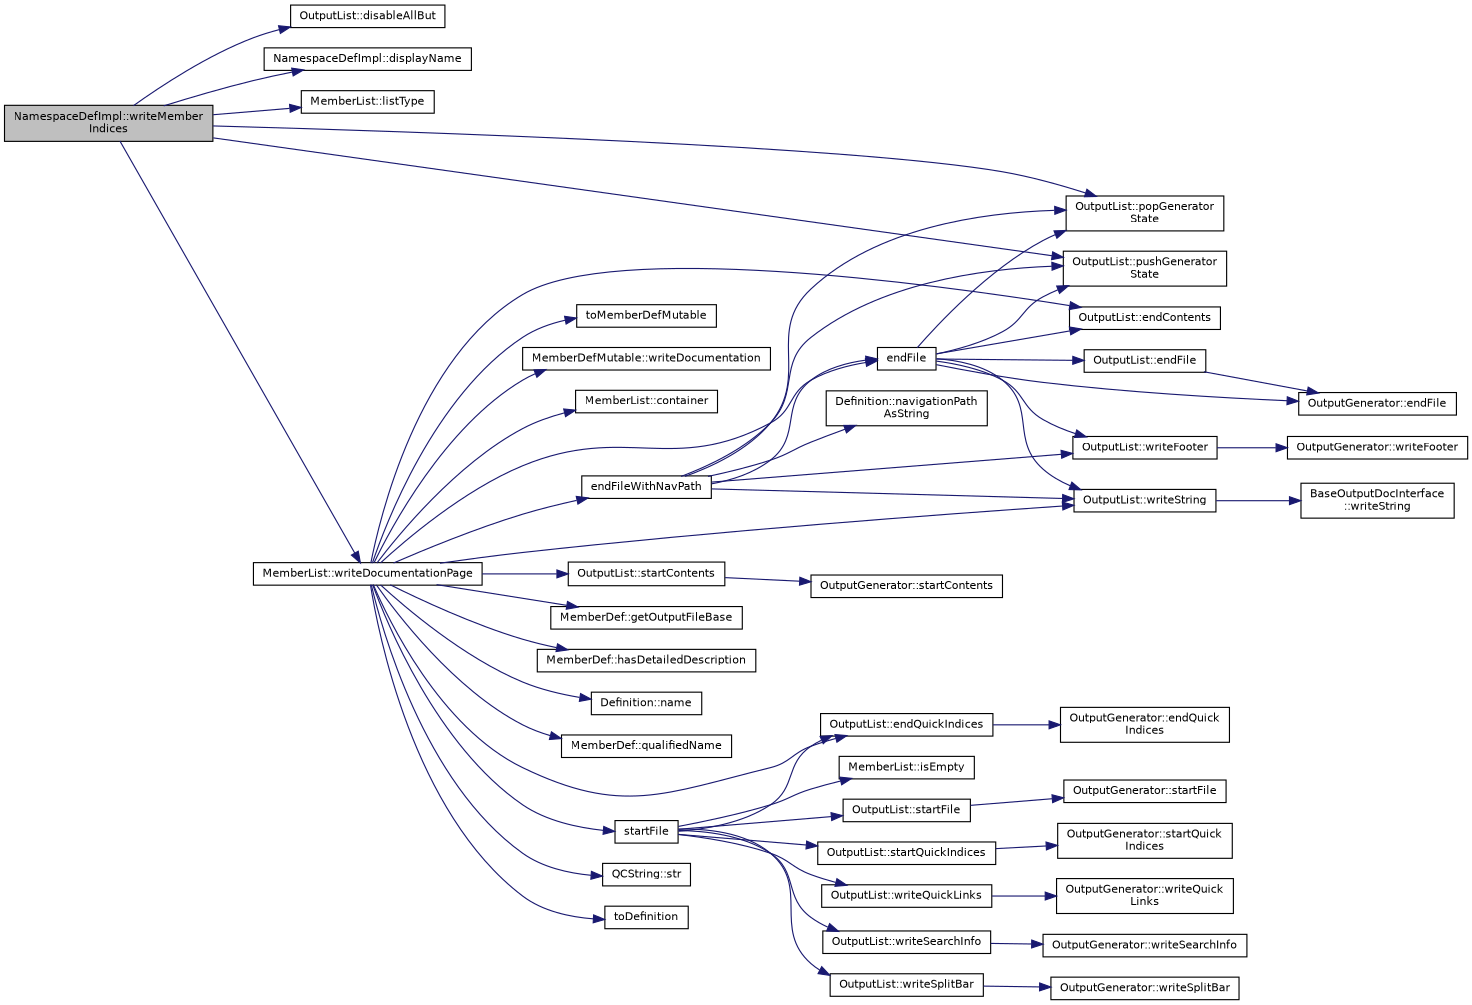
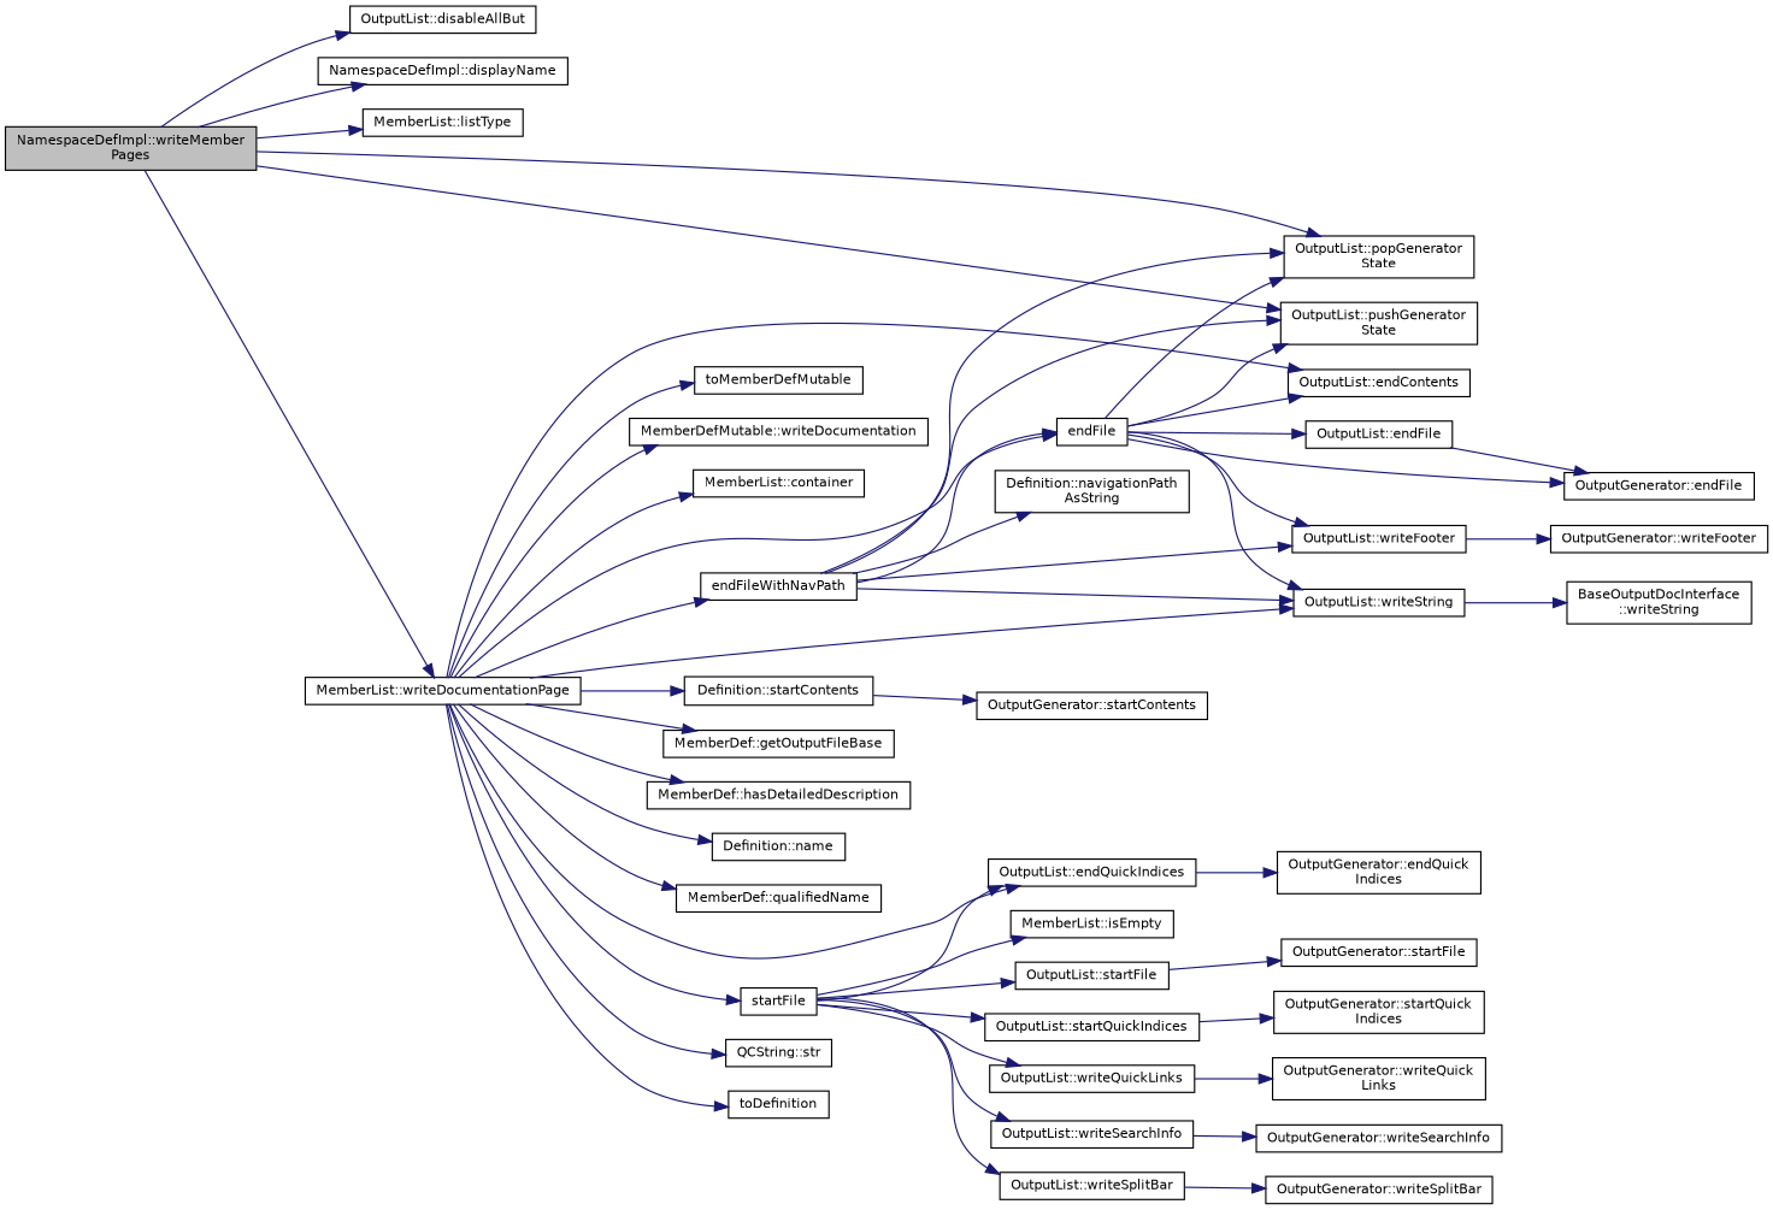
  digraph {
    rankdir=LR
    node [color=black fillcolor=white fontname=Helvetica fontsize=10 shape=record style=filled]
    edge [color=midnightblue fontname=Helvetica fontsize=10 labelfontname=Helvetica labelfontsize=10 style=solid]
-   n1 [fillcolor=grey75 fontcolor=black height=0.2 label="NamespaceDefImpl::writeMember\lIndices" width=0.4]
+   n1 [fillcolor=grey75 fontcolor=black height=0.2 label="NamespaceDefImpl::writeMember\lPages" width=0.4]
    n2 [height=0.2 label="OutputList::disableAllBut" width=0.4]
    n3 [height=0.2 label="NamespaceDefImpl::displayName" width=0.4]
    n4 [height=0.2 label="MemberList::listType" width=0.4]
    n5 [height=0.2 label="OutputList::popGenerator\lState" width=0.4]
    n6 [height=0.2 label="OutputList::pushGenerator\lState" width=0.4]
    n7 [height=0.2 label="MemberList::writeDocumentationPage" width=0.4]
    n8 [height=0.2 label="MemberList::container" width=0.4]
    n9 [height=0.2 label="OutputList::endContents" width=0.4]
    n10 [height=0.2 label=endFile width=0.4]
    n11 [height=0.2 label="OutputList::writeString" width=0.4]
    n12 [height=0.2 label=endFileWithNavPath width=0.4]
    n13 [height=0.2 label="OutputList::endQuickIndices" width=0.4]
    n14 [height=0.2 label="MemberDef::getOutputFileBase" width=0.4]
    n15 [height=0.2 label="MemberDef::hasDetailedDescription" width=0.4]
    n16 [height=0.2 label="Definition::name" width=0.4]
    n17 [height=0.2 label="MemberDef::qualifiedName" width=0.4]
-   n18 [height=0.2 label="OutputList::startContents" width=0.4]
+   n18 [height=0.2 label="Definition::startContents" width=0.4]
    n19 [height=0.2 label=startFile width=0.4]
    n20 [height=0.2 label="QCString::str" width=0.4]
    n21 [height=0.2 label=toDefinition width=0.4]
    n22 [height=0.2 label=toMemberDefMutable width=0.4]
    n23 [height=0.2 label="MemberDefMutable::writeDocumentation" width=0.4]
    n24 [height=0.2 label="OutputList::endFile" width=0.4]
    n25 [height=0.2 label="OutputList::writeFooter" width=0.4]
    n26 [height=0.2 label="OutputGenerator::endFile" width=0.4]
    n27 [height=0.2 label="BaseOutputDocInterface\l::writeString" width=0.4]
    n28 [height=0.2 label="Definition::navigationPath\lAsString" width=0.4]
    n29 [height=0.2 label="OutputGenerator::endQuick\lIndices" width=0.4]
    n30 [height=0.2 label="OutputGenerator::startContents" width=0.4]
    n31 [height=0.2 label="MemberList::isEmpty" width=0.4]
    n32 [height=0.2 label="OutputList::startFile" width=0.4]
    n33 [height=0.2 label="OutputList::startQuickIndices" width=0.4]
    n34 [height=0.2 label="OutputList::writeQuickLinks" width=0.4]
    n35 [height=0.2 label="OutputList::writeSearchInfo" width=0.4]
    n36 [height=0.2 label="OutputList::writeSplitBar" width=0.4]
    n37 [height=0.2 label="OutputGenerator::writeFooter" width=0.4]
    n38 [height=0.2 label="OutputGenerator::startFile" width=0.4]
    n39 [height=0.2 label="OutputGenerator::startQuick\lIndices" width=0.4]
    n40 [height=0.2 label="OutputGenerator::writeQuick\lLinks" width=0.4]
    n41 [height=0.2 label="OutputGenerator::writeSearchInfo" width=0.4]
    n42 [height=0.2 label="OutputGenerator::writeSplitBar" width=0.4]
    n1 -> n2
    n1 -> n3
    n1 -> n4
    n1 -> n5
    n1 -> n6
    n1 -> n7
    n7 -> n8
    n7 -> n9
    n7 -> n10
    n7 -> n11
    n7 -> n12
    n7 -> n13
    n7 -> n14
    n7 -> n15
    n7 -> n16
    n7 -> n17
    n7 -> n18
    n7 -> n19
    n7 -> n20
    n7 -> n21
    n7 -> n22
    n7 -> n23
    n10 -> n5
    n10 -> n6
    n10 -> n9
    n10 -> n11
    n10 -> n24
    n10 -> n25
    n10 -> n26
    n11 -> n27
    n12 -> n5
    n12 -> n6
    n12 -> n10
    n12 -> n11
    n12 -> n25
    n12 -> n28
    n13 -> n29
    n18 -> n30
    n19 -> n13
    n19 -> n31
    n19 -> n32
    n19 -> n33
    n19 -> n34
    n19 -> n35
    n19 -> n36
    n24 -> n26
    n25 -> n37
    n32 -> n38
    n33 -> n39
    n34 -> n40
    n35 -> n41
    n36 -> n42
  }
